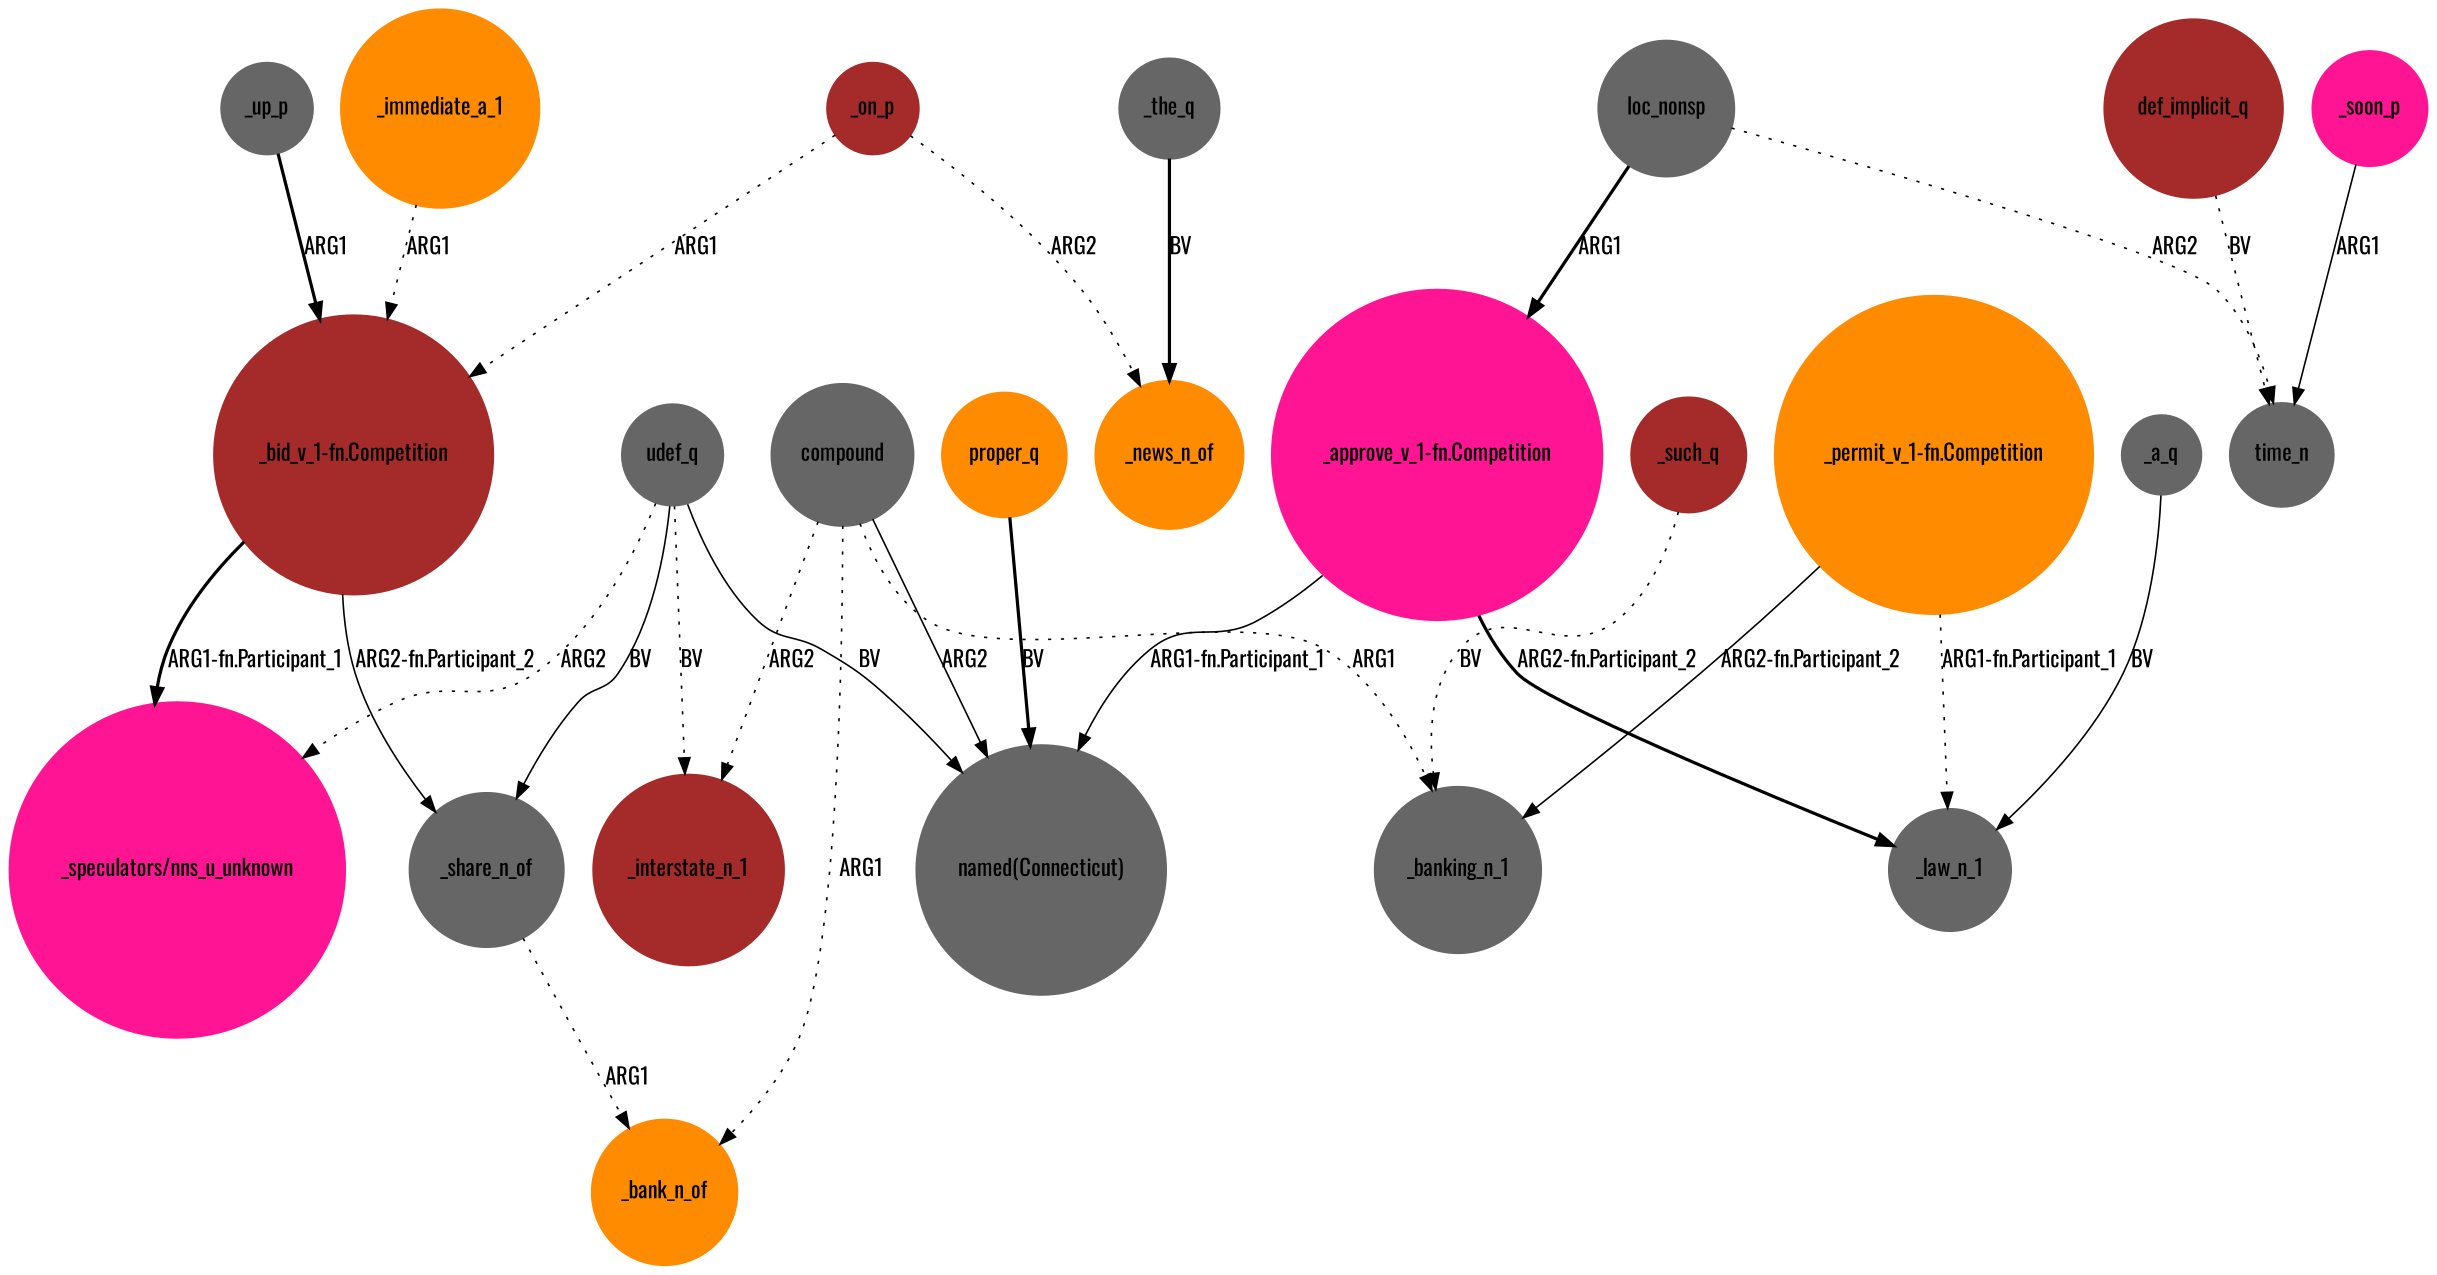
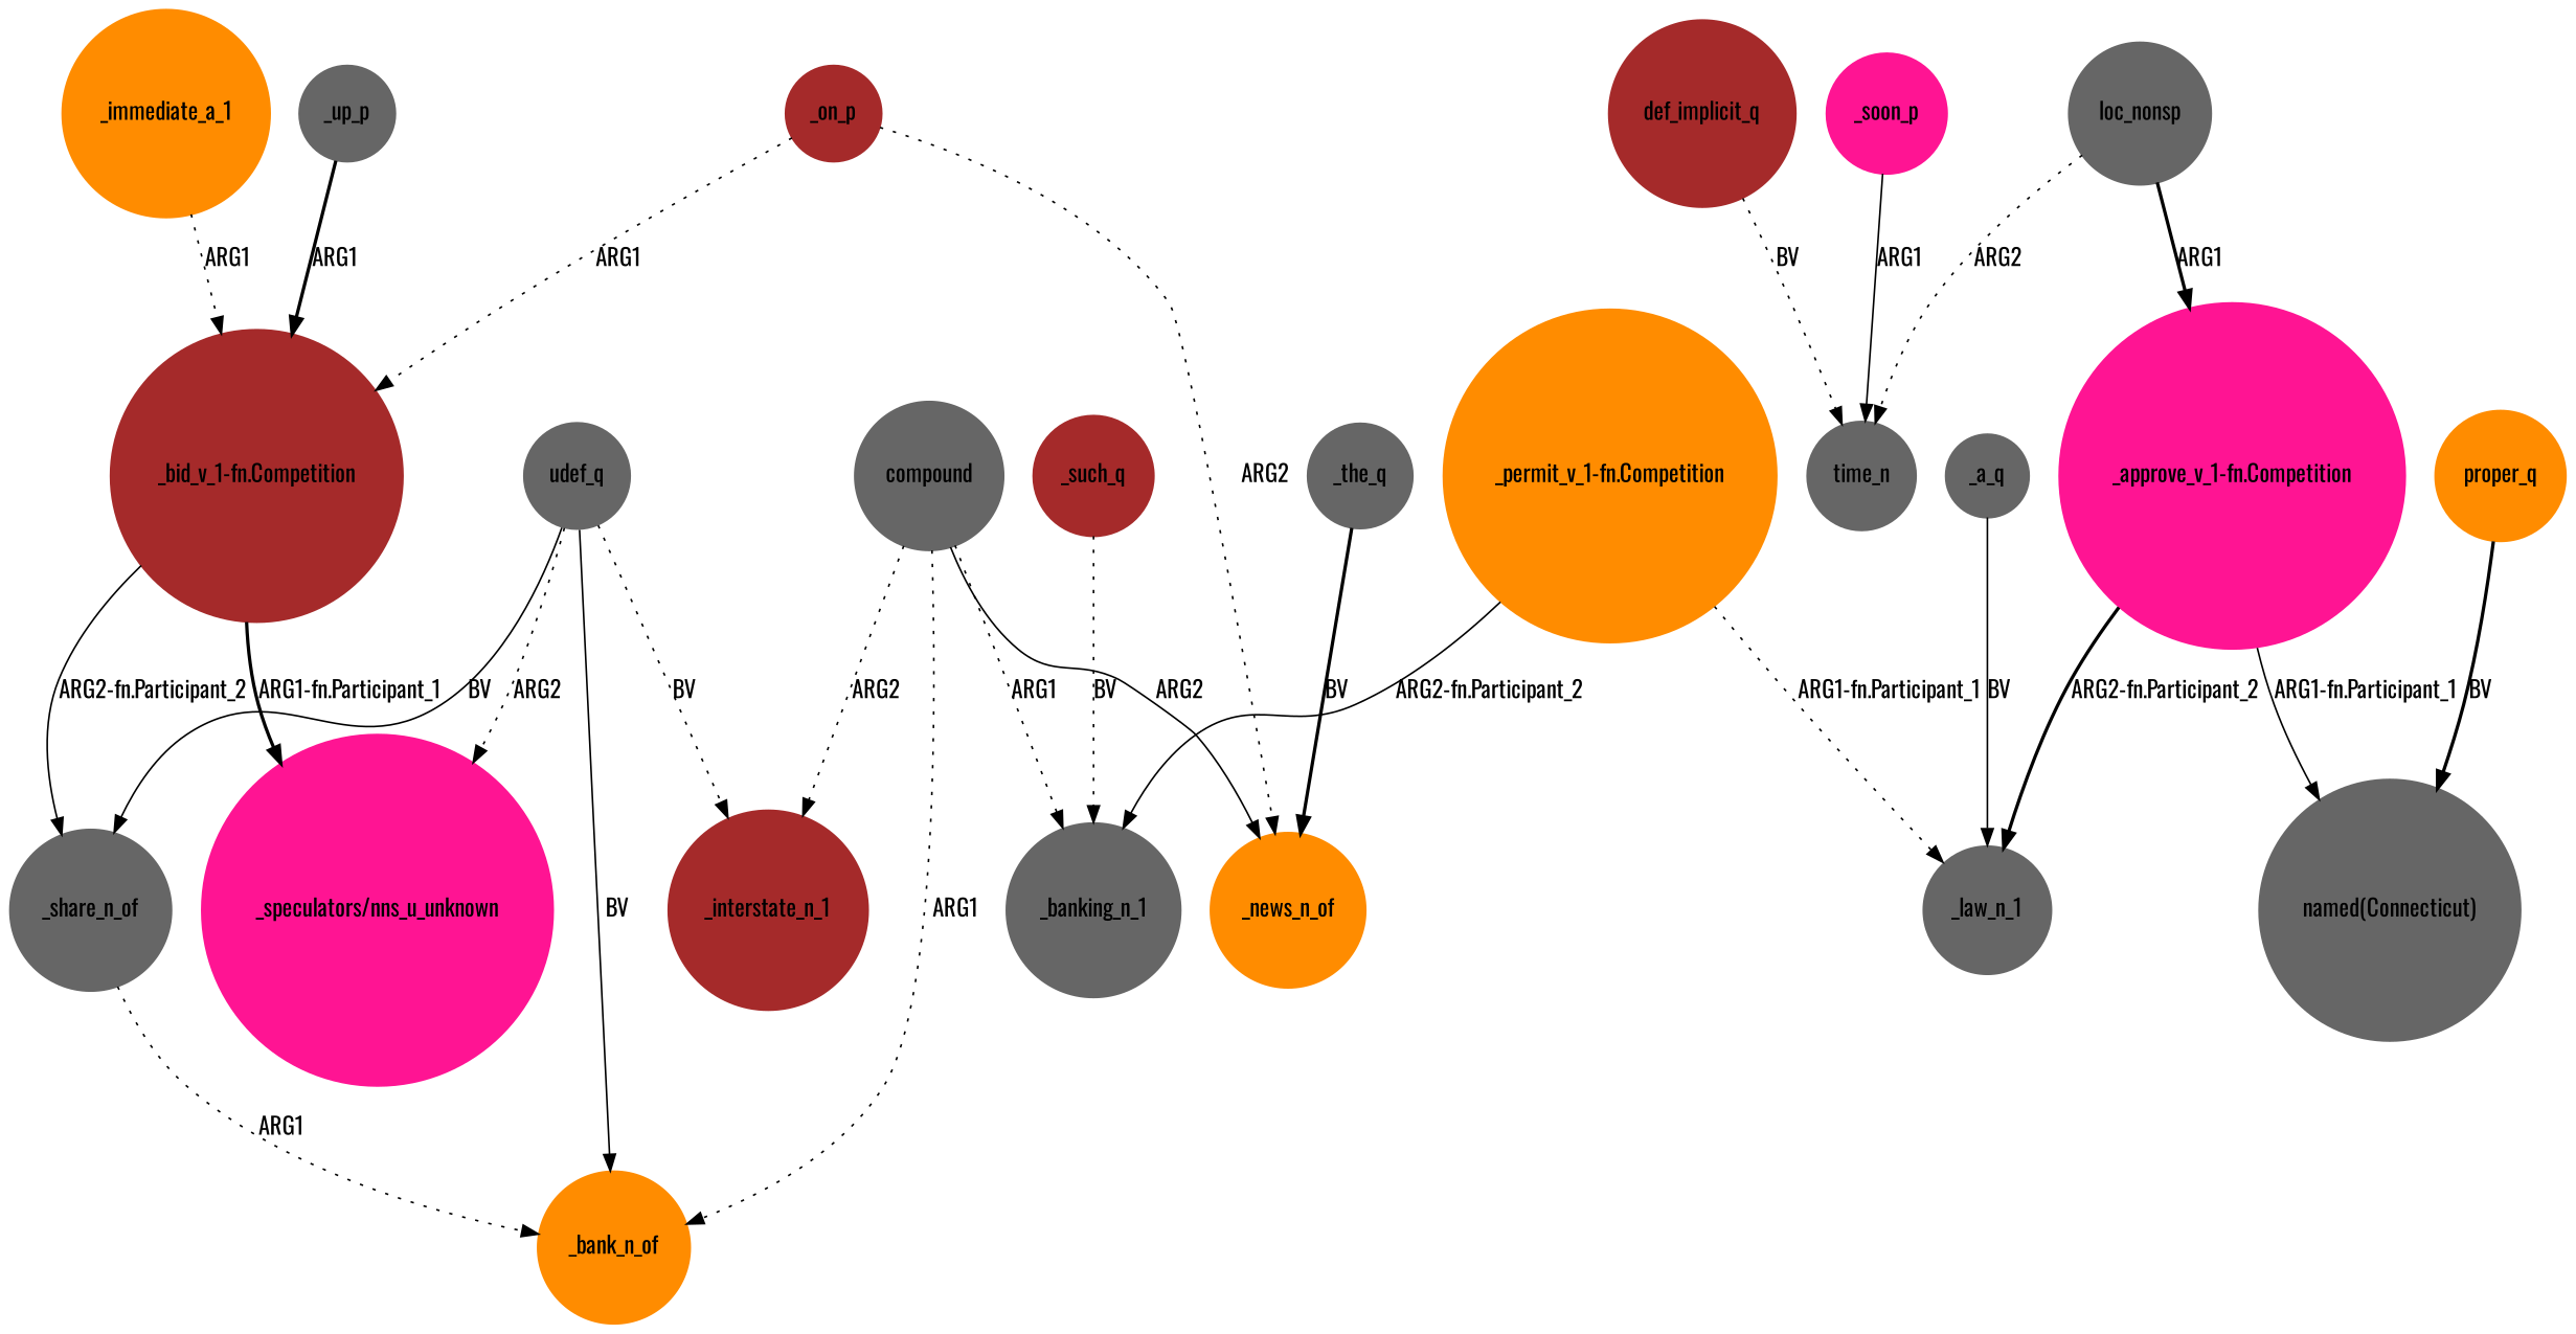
  digraph {
    fontname=Oswald
    node [color=gray40 fontname=Oswald shape=circle style=filled]
    edge [fontname=Oswald style=dotted]
    "_bid_v_1-fn.Competition" [color=brown]
    _share_n_of
    "_speculators/nns_u_unknown" [color=deeppink]
    _bank_n_of [color=darkorange]
    udef_q
    _interstate_n_1 [color=brown]
    proper_q [color=darkorange]
    "named(Connecticut)"
    compound
    _banking_n_1
    "_permit_v_1-fn.Competition" [color=darkorange]
    _law_n_1
    _on_p [color=brown]
    _news_n_of [color=darkorange]
    "_approve_v_1-fn.Competition" [color=deeppink]
    loc_nonsp
    time_n
    def_implicit_q [color=brown]
    _the_q
    _a_q
    _immediate_a_1 [color=darkorange]
    _soon_p [color=deeppink]
    _such_q [color=brown]
    _up_p
    "_bid_v_1-fn.Competition" -> _share_n_of [label="ARG2-fn.Participant_2" style=solid]
    "_bid_v_1-fn.Competition" -> "_speculators/nns_u_unknown" [label="ARG1-fn.Participant_1" style=bold]
    _share_n_of -> _bank_n_of [label=ARG1]
    udef_q -> _share_n_of [label=BV style=solid]
    udef_q -> "_speculators/nns_u_unknown" [label=ARG2]
-   udef_q -> "named(Connecticut)" [label=BV style=solid]
+   udef_q -> _bank_n_of [label=BV style=solid]
    udef_q -> _interstate_n_1 [label=BV]
    proper_q -> "named(Connecticut)" [label=BV style=bold]
    compound -> _bank_n_of [label=ARG1]
    compound -> _interstate_n_1 [label=ARG2]
-   compound -> "named(Connecticut)" [label=ARG2 style=solid]
+   compound -> _news_n_of [label=ARG2 style=solid]
    compound -> _banking_n_1 [label=ARG1]
    "_permit_v_1-fn.Competition" -> _banking_n_1 [label="ARG2-fn.Participant_2" style=solid]
    "_permit_v_1-fn.Competition" -> _law_n_1 [label="ARG1-fn.Participant_1"]
    _on_p -> "_bid_v_1-fn.Competition" [label=ARG1]
    _on_p -> _news_n_of [label=ARG2]
    "_approve_v_1-fn.Competition" -> "named(Connecticut)" [label="ARG1-fn.Participant_1" style=solid]
    "_approve_v_1-fn.Competition" -> _law_n_1 [label="ARG2-fn.Participant_2" style=bold]
    loc_nonsp -> "_approve_v_1-fn.Competition" [label=ARG1 style=bold]
    loc_nonsp -> time_n [label=ARG2]
    def_implicit_q -> time_n [label=BV]
    _the_q -> _news_n_of [label=BV style=bold]
    _a_q -> _law_n_1 [label=BV style=solid]
    _immediate_a_1 -> "_bid_v_1-fn.Competition" [label=ARG1]
    _soon_p -> time_n [label=ARG1 style=solid]
    _such_q -> _banking_n_1 [label=BV]
    _up_p -> "_bid_v_1-fn.Competition" [label=ARG1 style=bold]
  }
